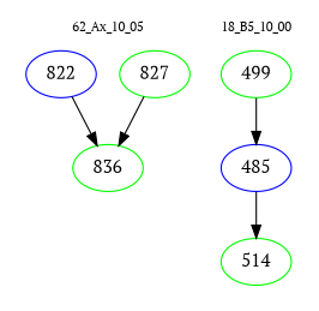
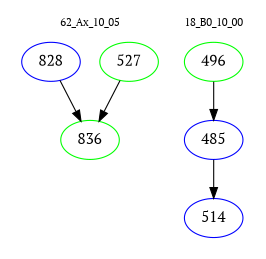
  digraph {
    fontname="PT Serif"
    node [color=green fontname="PT Serif"]
    edge [color=black fontname="PT Serif"]
-   n1 [label=827]
-   n2 [color=blue label=822]
+   n1 [label=527]
+   n2 [color=blue label=828]
    n3 [label=836]
-   n4 [label=499]
+   n4 [label=496]
    n5 [color=blue label=485]
-   n6 [label=514]
+   n6 [color=blue label=514]
    subgraph cluster_1 {
      color=white
      fontsize=10
      label="62_Ax_10_05"
      n1
      n2
      n3
    }
    subgraph cluster_2 {
      color=white
      fontsize=10
-     label="18_B5_10_00"
+     label="18_B0_10_00"
      n4
      n5
      n6
    }
    n1 -> n3
    n2 -> n3
    n4 -> n5
    n5 -> n6
  }
